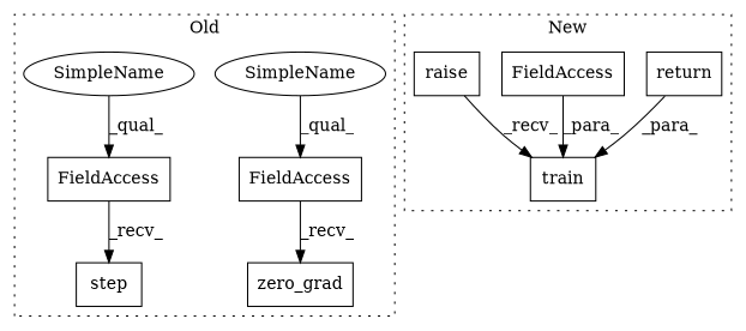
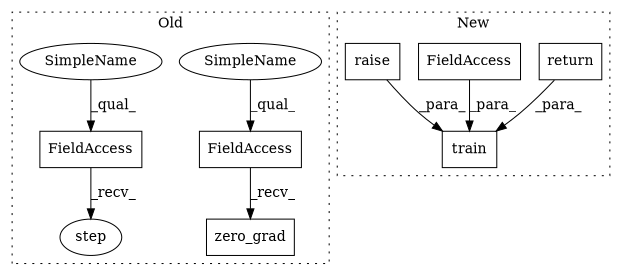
  digraph {
    node [a=32 l=14 s=982 shape=box]
    n1 [l=11 label=zero_grad s=997]
    n2 [a=22 label=FieldAccess]
    n3 [a=22 label=FieldAccess s=1084]
-   n4 [l=6 label=step s=1099]
+   n4 [l=6 label=step s=1099 shape=ellipse]
    n5 [a=42 l=4 label=SimpleName shape=ellipse]
    n6 [a=42 l=4 label=SimpleName s=1084 shape=ellipse]
    n7 [a=41 l=7 label=return s=879]
    n8 [l="6,1" label=train s="894,914"]
    n9 [a=22 l=6 label=FieldAccess s=908]
    n10 [l=7 label=raise s=886]
    subgraph cluster_1 {
      label=Old
      style=dotted
      n1
      n2
      n3
      n4
      n5
      n6
    }
    subgraph cluster_2 {
      label=New
      style=dotted
      n7
      n8
      n9
      n10
    }
    n2 -> n1 [label=_recv_]
    n3 -> n4 [label=_recv_]
    n5 -> n2 [label=_qual_]
    n6 -> n3 [label=_qual_]
    n7 -> n8 [label=_para_]
    n9 -> n8 [label=_para_]
-   n10 -> n8 [label=_recv_]
+   n10 -> n8 [label=_para_]
  }
